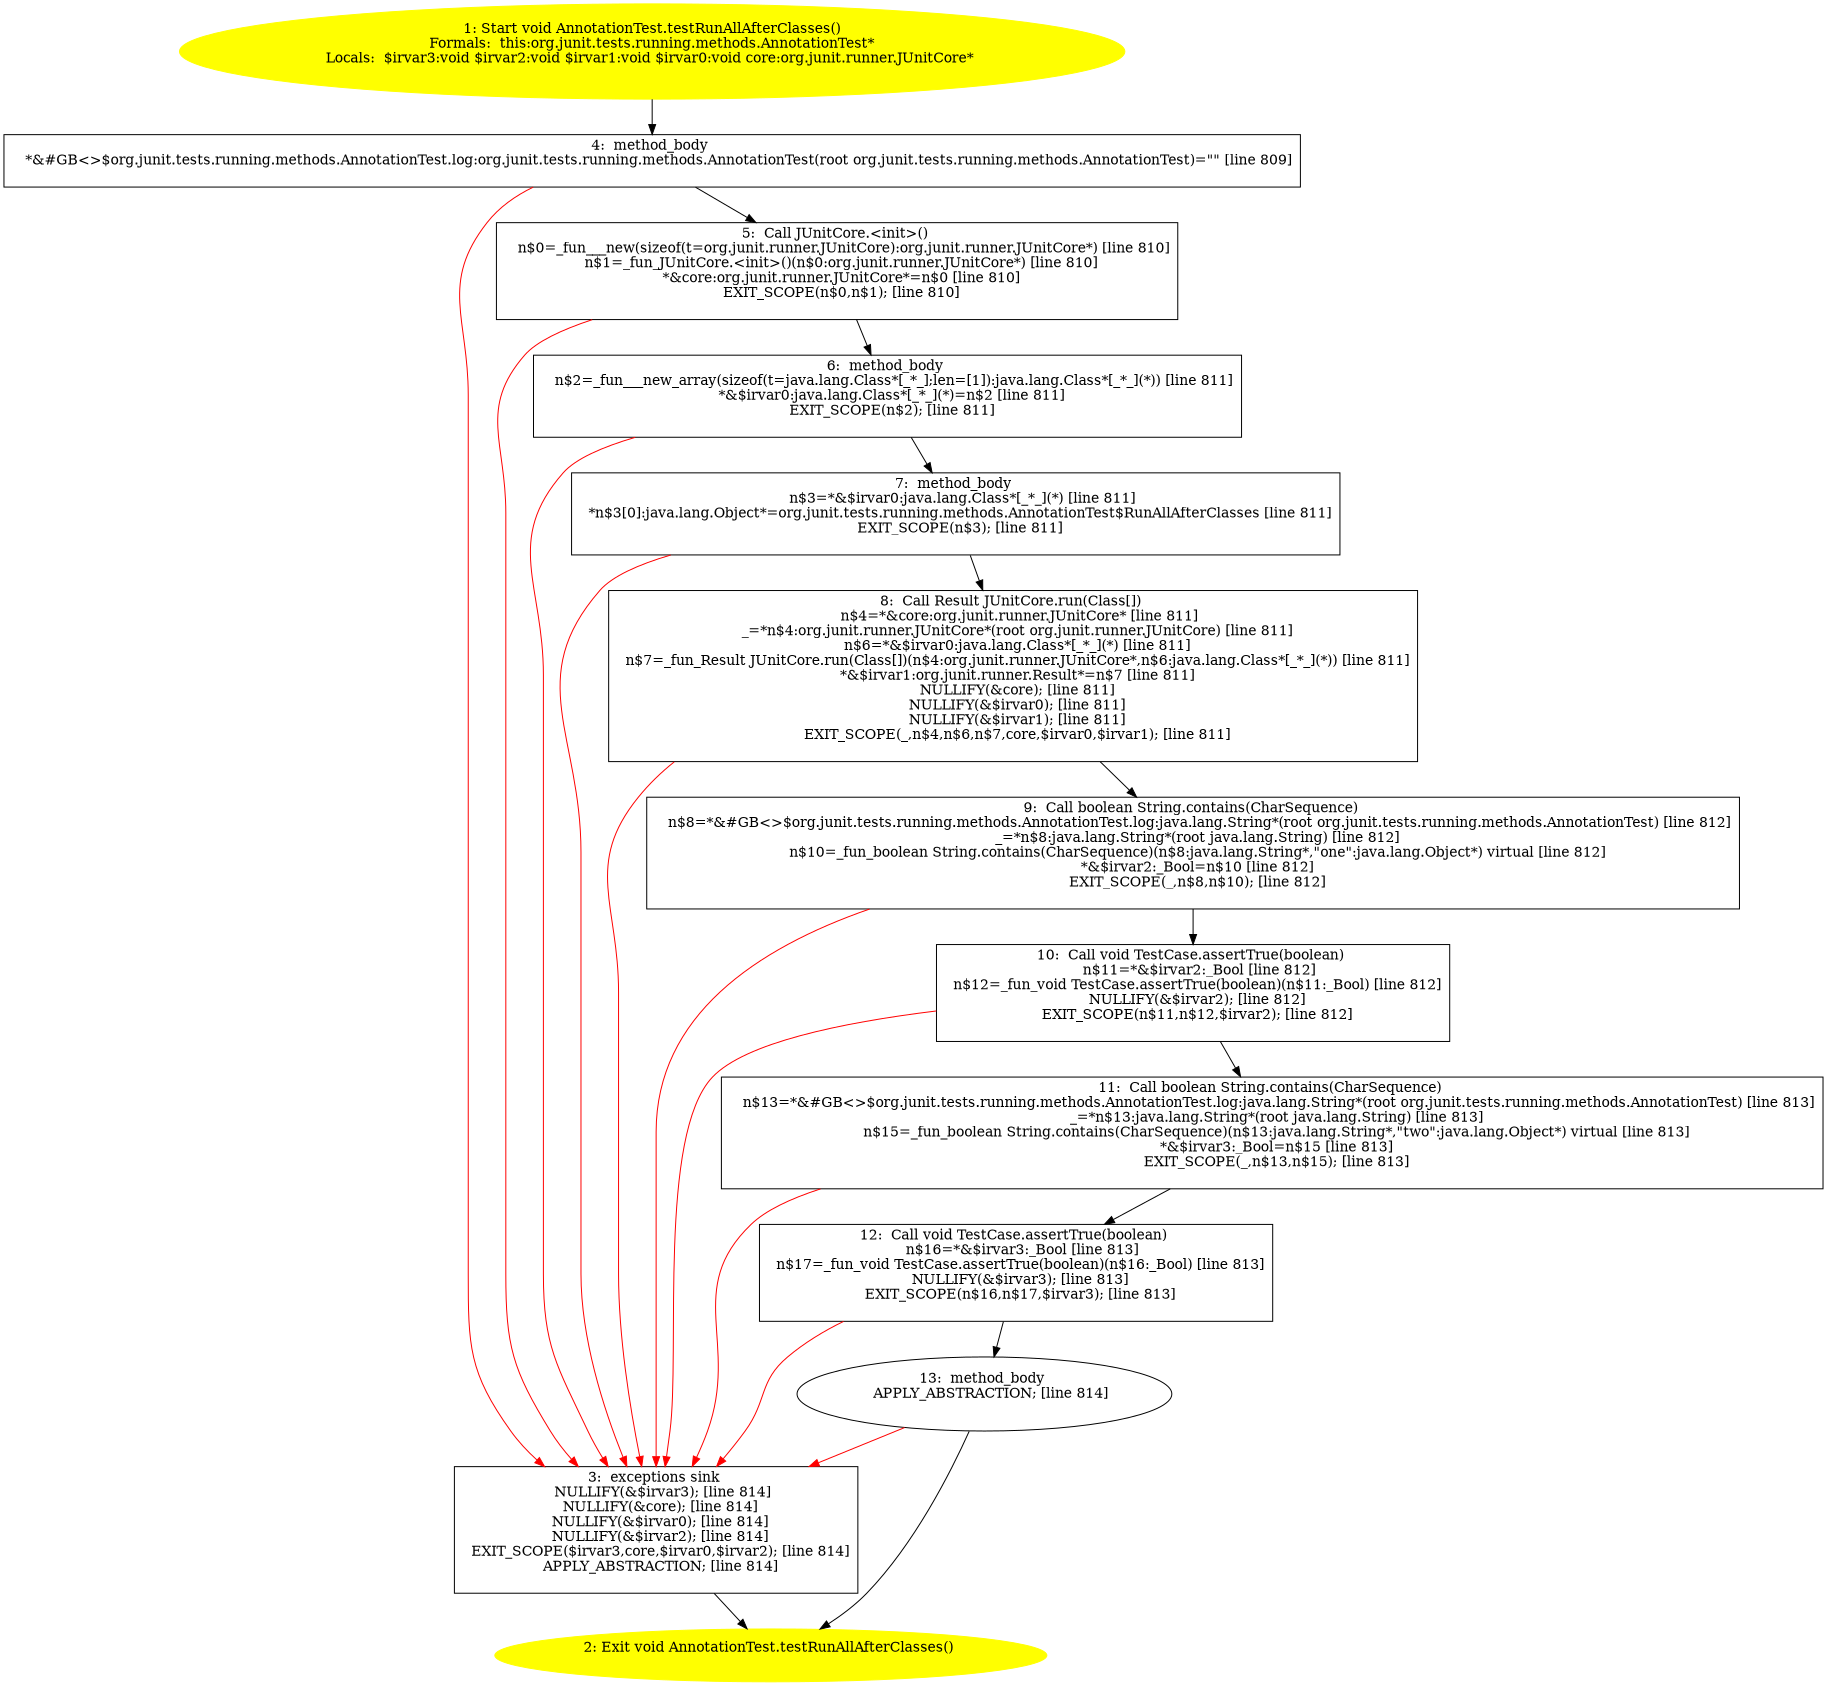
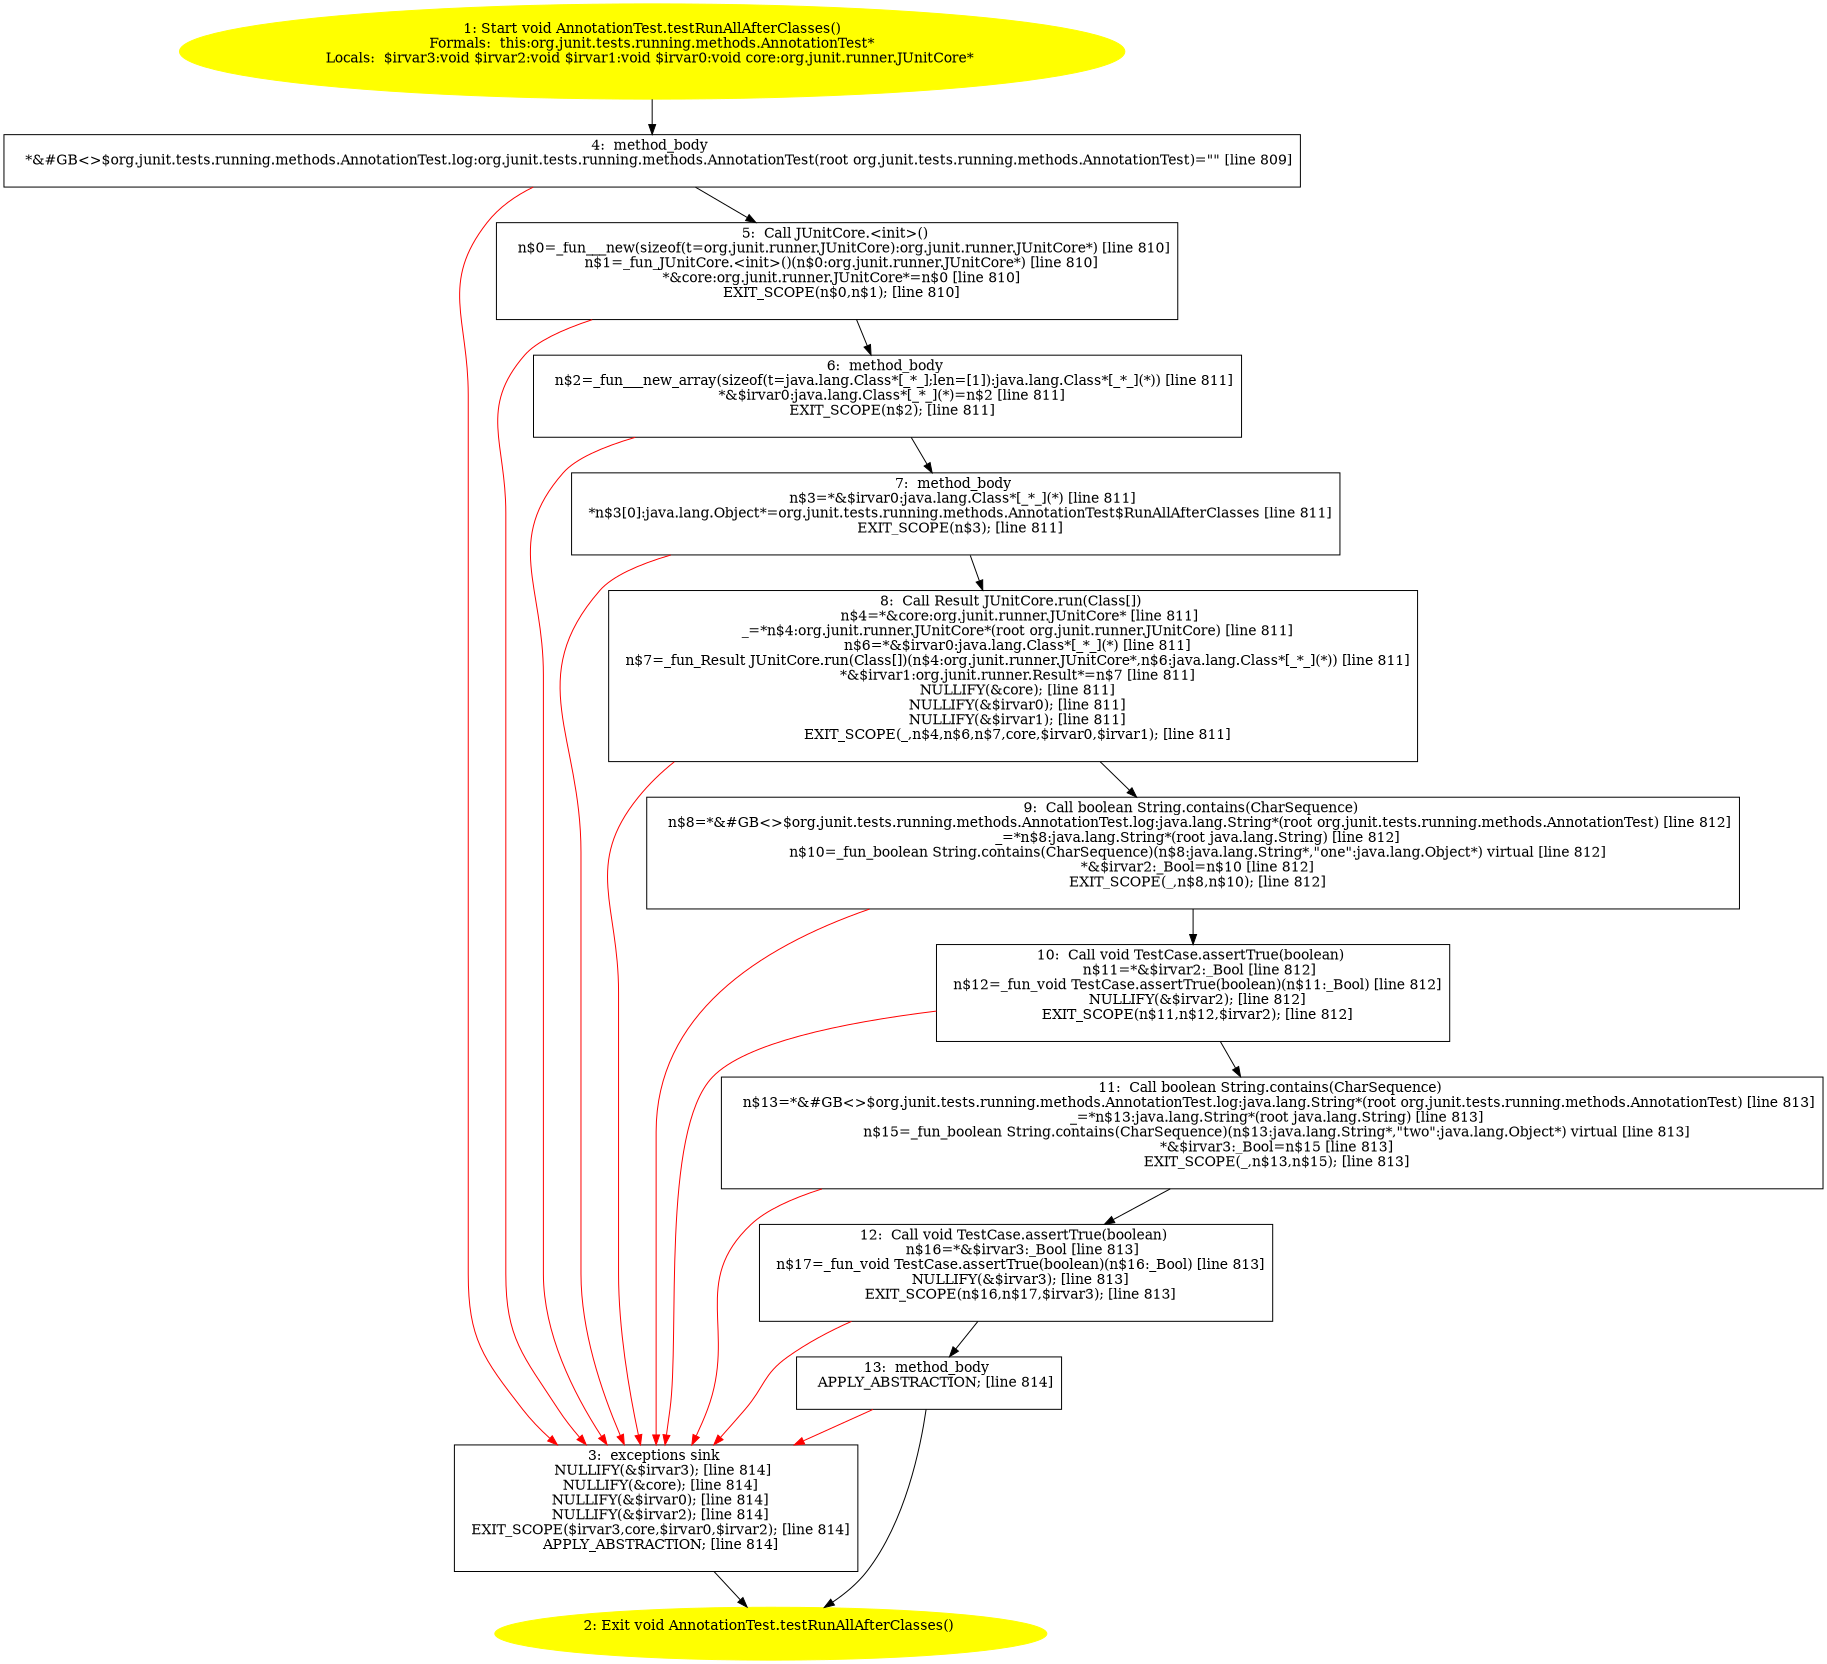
  digraph {
    node [shape=box]
    n1 [color=yellow label="1: Start void AnnotationTest.testRunAllAfterClasses()\nFormals:  this:org.junit.tests.running.methods.AnnotationTest*\nLocals:  $irvar3:void $irvar2:void $irvar1:void $irvar0:void core:org.junit.runner.JUnitCore* \n  " style=filled shape=""]
    n2 [label="4:  method_body \n   *&#GB<>$org.junit.tests.running.methods.AnnotationTest.log:org.junit.tests.running.methods.AnnotationTest(root org.junit.tests.running.methods.AnnotationTest)=\"\" [line 809]\n "]
    n3 [label="3:  exceptions sink \n   NULLIFY(&$irvar3); [line 814]\n  NULLIFY(&core); [line 814]\n  NULLIFY(&$irvar0); [line 814]\n  NULLIFY(&$irvar2); [line 814]\n  EXIT_SCOPE($irvar3,core,$irvar0,$irvar2); [line 814]\n  APPLY_ABSTRACTION; [line 814]\n "]
    n4 [label="5:  Call JUnitCore.<init>() \n   n$0=_fun___new(sizeof(t=org.junit.runner.JUnitCore):org.junit.runner.JUnitCore*) [line 810]\n  n$1=_fun_JUnitCore.<init>()(n$0:org.junit.runner.JUnitCore*) [line 810]\n  *&core:org.junit.runner.JUnitCore*=n$0 [line 810]\n  EXIT_SCOPE(n$0,n$1); [line 810]\n "]
    n5 [color=yellow label="2: Exit void AnnotationTest.testRunAllAfterClasses() \n  " style=filled shape=""]
    n6 [label="6:  method_body \n   n$2=_fun___new_array(sizeof(t=java.lang.Class*[_*_];len=[1]):java.lang.Class*[_*_](*)) [line 811]\n  *&$irvar0:java.lang.Class*[_*_](*)=n$2 [line 811]\n  EXIT_SCOPE(n$2); [line 811]\n "]
    n7 [label="7:  method_body \n   n$3=*&$irvar0:java.lang.Class*[_*_](*) [line 811]\n  *n$3[0]:java.lang.Object*=org.junit.tests.running.methods.AnnotationTest$RunAllAfterClasses [line 811]\n  EXIT_SCOPE(n$3); [line 811]\n "]
    n8 [label="8:  Call Result JUnitCore.run(Class[]) \n   n$4=*&core:org.junit.runner.JUnitCore* [line 811]\n  _=*n$4:org.junit.runner.JUnitCore*(root org.junit.runner.JUnitCore) [line 811]\n  n$6=*&$irvar0:java.lang.Class*[_*_](*) [line 811]\n  n$7=_fun_Result JUnitCore.run(Class[])(n$4:org.junit.runner.JUnitCore*,n$6:java.lang.Class*[_*_](*)) [line 811]\n  *&$irvar1:org.junit.runner.Result*=n$7 [line 811]\n  NULLIFY(&core); [line 811]\n  NULLIFY(&$irvar0); [line 811]\n  NULLIFY(&$irvar1); [line 811]\n  EXIT_SCOPE(_,n$4,n$6,n$7,core,$irvar0,$irvar1); [line 811]\n "]
    n9 [label="9:  Call boolean String.contains(CharSequence) \n   n$8=*&#GB<>$org.junit.tests.running.methods.AnnotationTest.log:java.lang.String*(root org.junit.tests.running.methods.AnnotationTest) [line 812]\n  _=*n$8:java.lang.String*(root java.lang.String) [line 812]\n  n$10=_fun_boolean String.contains(CharSequence)(n$8:java.lang.String*,\"one\":java.lang.Object*) virtual [line 812]\n  *&$irvar2:_Bool=n$10 [line 812]\n  EXIT_SCOPE(_,n$8,n$10); [line 812]\n "]
    n10 [label="10:  Call void TestCase.assertTrue(boolean) \n   n$11=*&$irvar2:_Bool [line 812]\n  n$12=_fun_void TestCase.assertTrue(boolean)(n$11:_Bool) [line 812]\n  NULLIFY(&$irvar2); [line 812]\n  EXIT_SCOPE(n$11,n$12,$irvar2); [line 812]\n "]
    n11 [label="11:  Call boolean String.contains(CharSequence) \n   n$13=*&#GB<>$org.junit.tests.running.methods.AnnotationTest.log:java.lang.String*(root org.junit.tests.running.methods.AnnotationTest) [line 813]\n  _=*n$13:java.lang.String*(root java.lang.String) [line 813]\n  n$15=_fun_boolean String.contains(CharSequence)(n$13:java.lang.String*,\"two\":java.lang.Object*) virtual [line 813]\n  *&$irvar3:_Bool=n$15 [line 813]\n  EXIT_SCOPE(_,n$13,n$15); [line 813]\n "]
    n12 [label="12:  Call void TestCase.assertTrue(boolean) \n   n$16=*&$irvar3:_Bool [line 813]\n  n$17=_fun_void TestCase.assertTrue(boolean)(n$16:_Bool) [line 813]\n  NULLIFY(&$irvar3); [line 813]\n  EXIT_SCOPE(n$16,n$17,$irvar3); [line 813]\n "]
-   n13 [label="13:  method_body \n   APPLY_ABSTRACTION; [line 814]\n " shape=ellipse]
+   n13 [label="13:  method_body \n   APPLY_ABSTRACTION; [line 814]\n "]
    n1 -> n2
    n2 -> n3 [color=red]
    n2 -> n4
    n3 -> n5
    n4 -> n3 [color=red]
    n4 -> n6
    n6 -> n3 [color=red]
    n6 -> n7
    n7 -> n3 [color=red]
    n7 -> n8
    n8 -> n3 [color=red]
    n8 -> n9
    n9 -> n3 [color=red]
    n9 -> n10
    n10 -> n3 [color=red]
    n10 -> n11
    n11 -> n3 [color=red]
    n11 -> n12
    n12 -> n3 [color=red]
    n12 -> n13
    n13 -> n3 [color=red]
    n13 -> n5
  }
